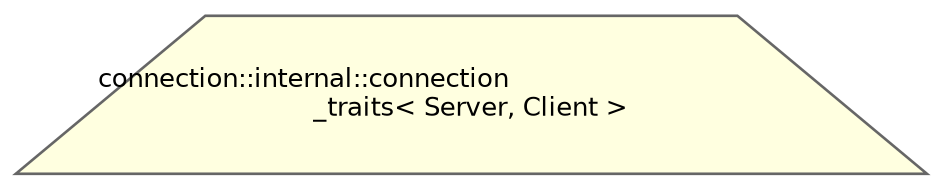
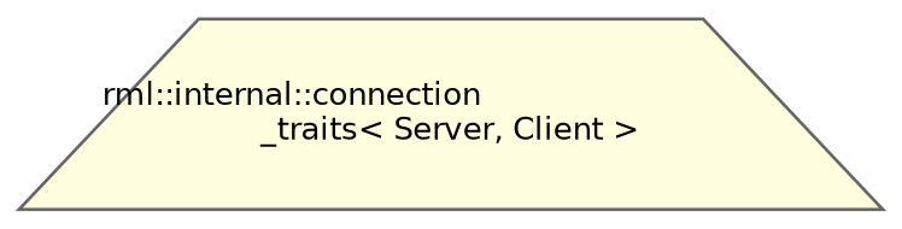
  digraph {
    rankdir=LR
-   n1 [color=grey40 fillcolor=lightyellow fontname=Helvetica fontsize=10 height=0.2 label="connection::internal::connection\l_traits\< Server, Client \>" shape=trapezium style=filled width=0.4]
+   n1 [color=grey40 fillcolor=lightyellow fontname=Helvetica fontsize=10 height=0.2 label="rml::internal::connection\l_traits\< Server, Client \>" shape=trapezium style=filled width=0.4]
  }
